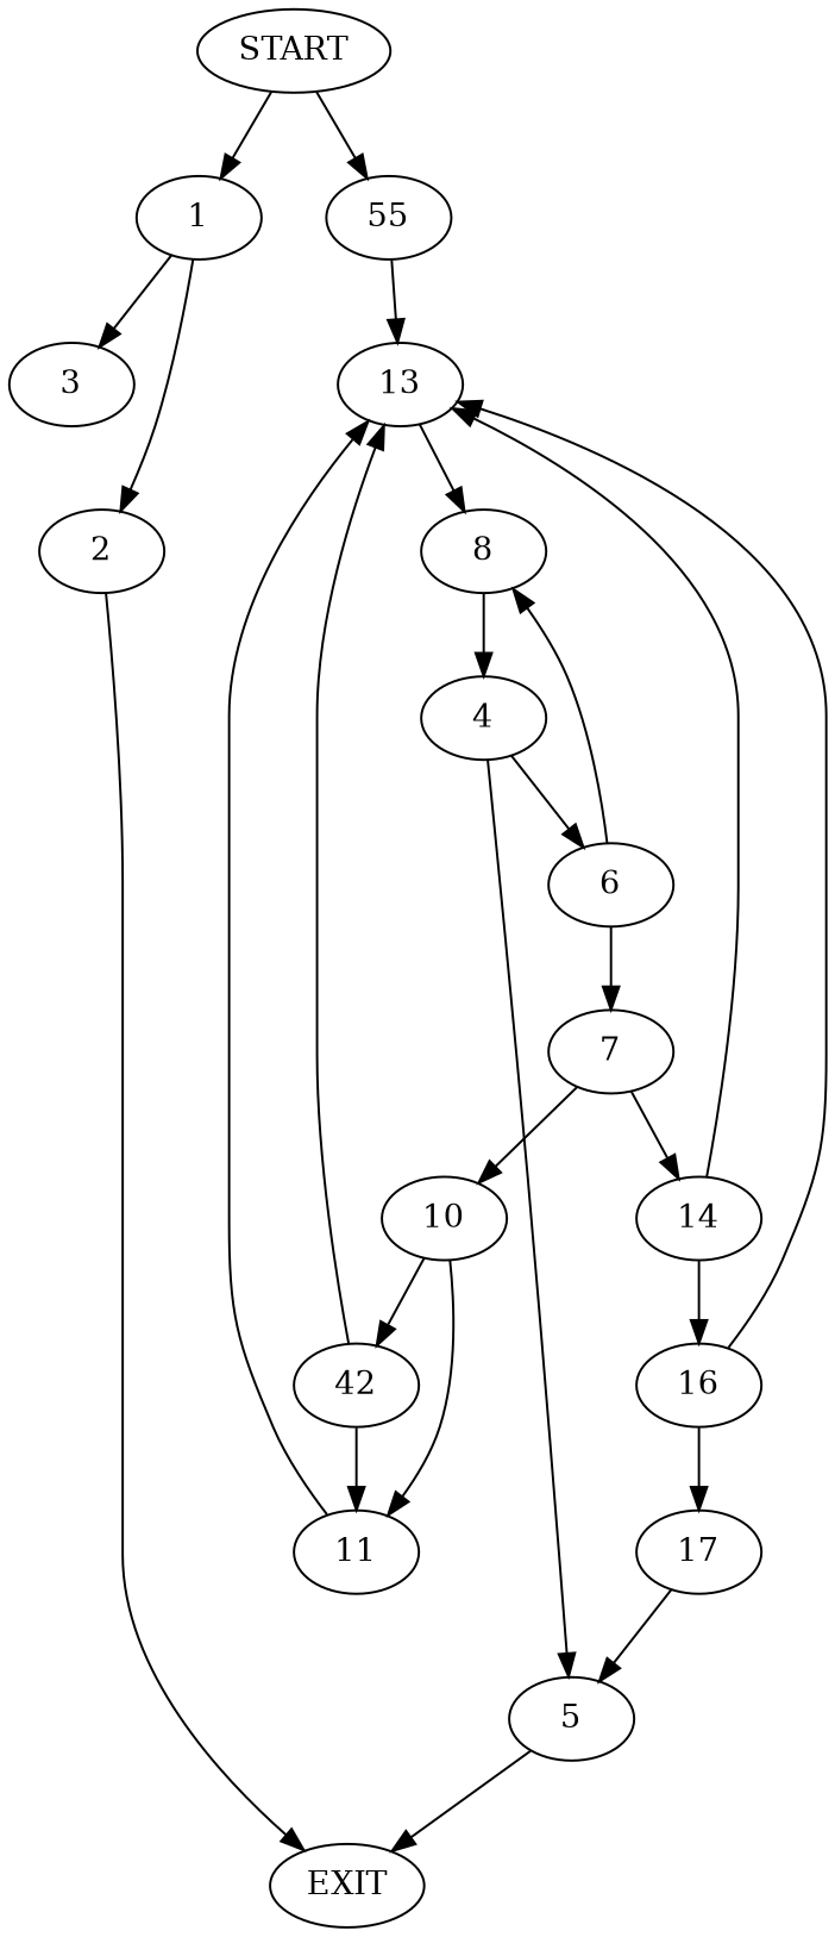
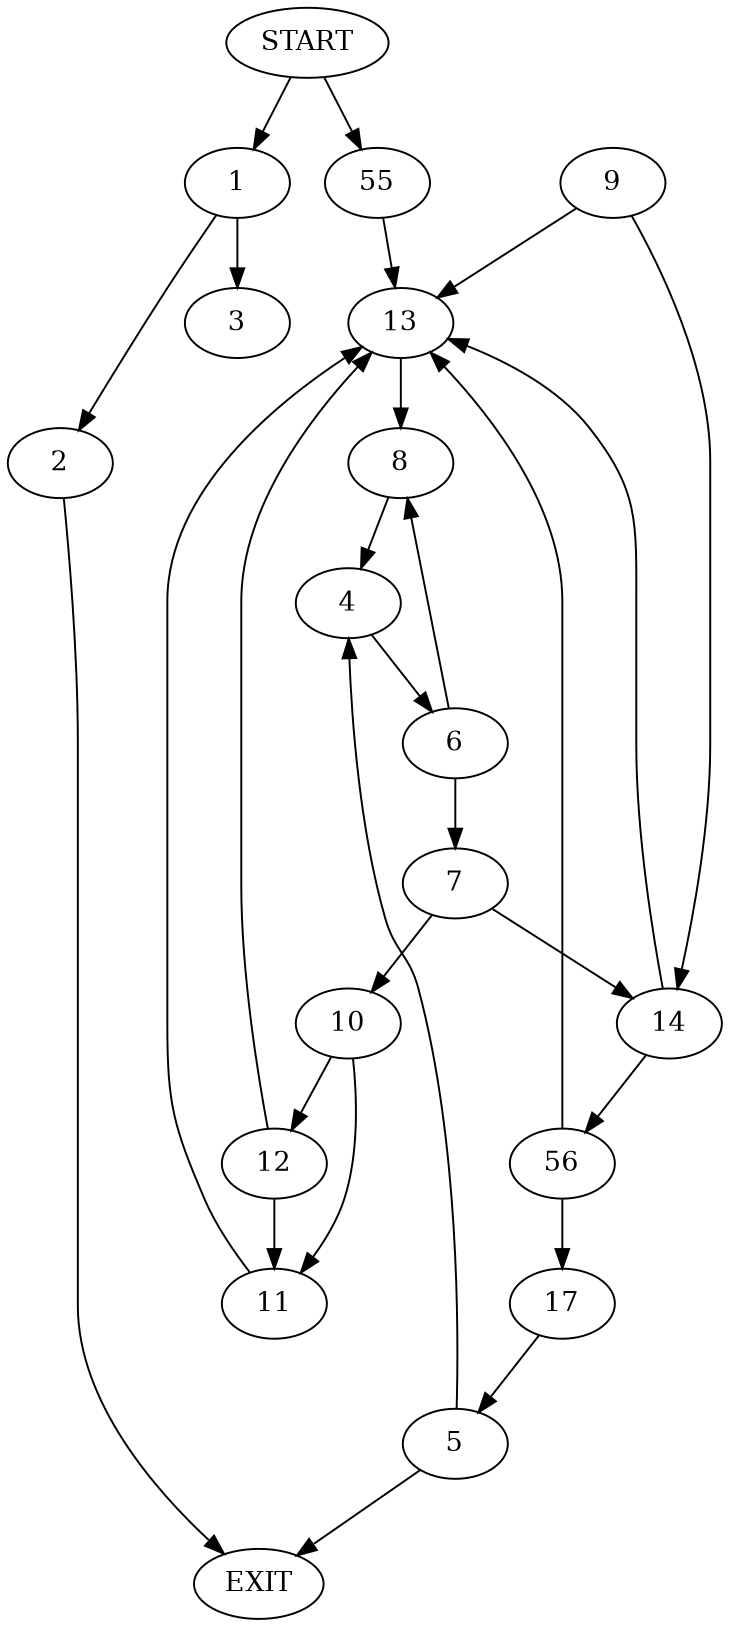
  digraph {
    n1 [label=START]
    1
    n3 [label=55]
    2
    3
    13
    n7 [label=EXIT]
    4
    5
    6
    7
    8
    10
    14
+   9
    11
-   12 [label=42]
-   16
+   12
+   16 [label=56]
    17
    n1 -> 1
    n1 -> n3
    1 -> 2
    1 -> 3
    n3 -> 13
    2 -> n7
    13 -> 8
-   4 -> 5
+   5 -> 4
    4 -> 6
    5 -> n7
    6 -> 7
    6 -> 8
    7 -> 10
    7 -> 14
    8 -> 4
    10 -> 11
    10 -> 12
    14 -> 13
    14 -> 16
+   9 -> 13
+   9 -> 14
    11 -> 13
    12 -> 13
    12 -> 11
    16 -> 13
    16 -> 17
    17 -> 5
  }
